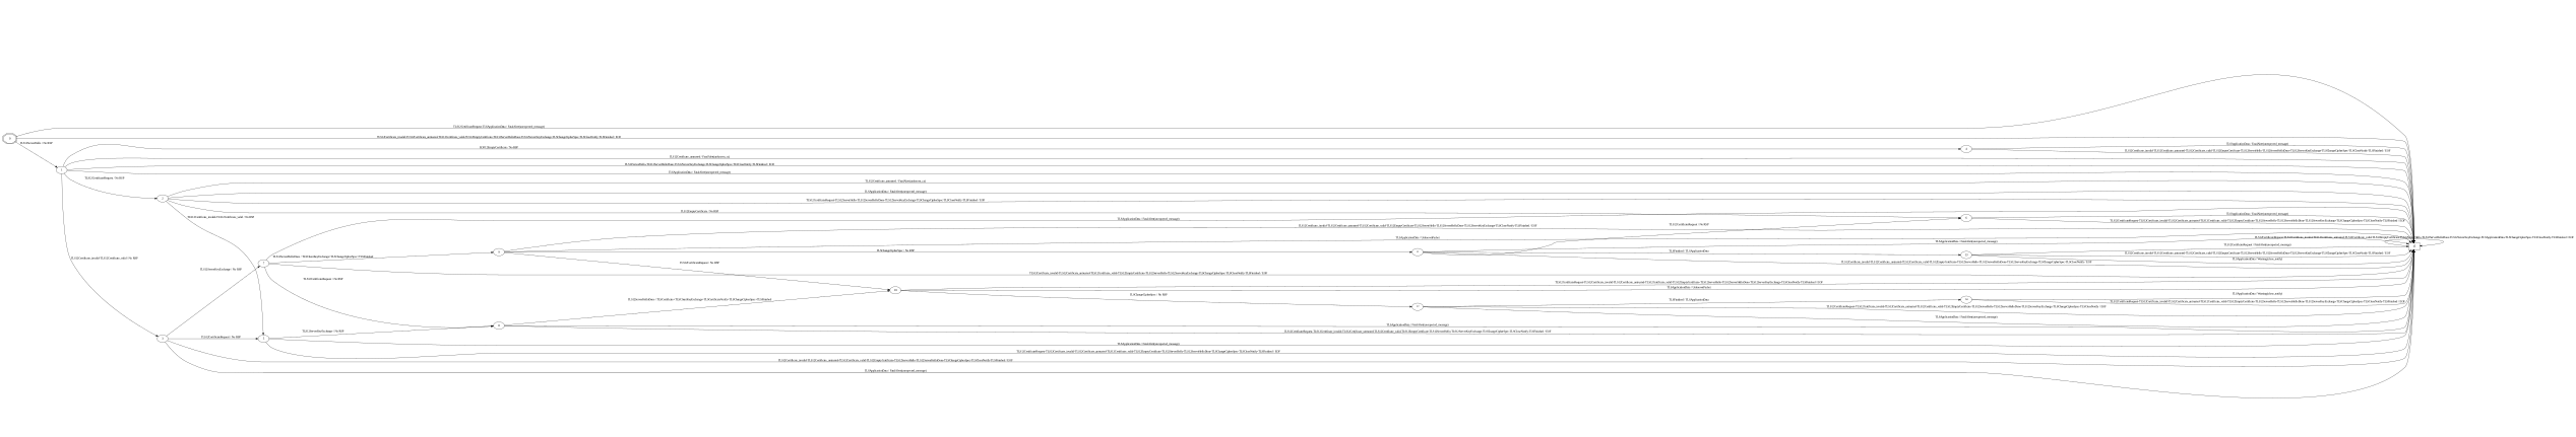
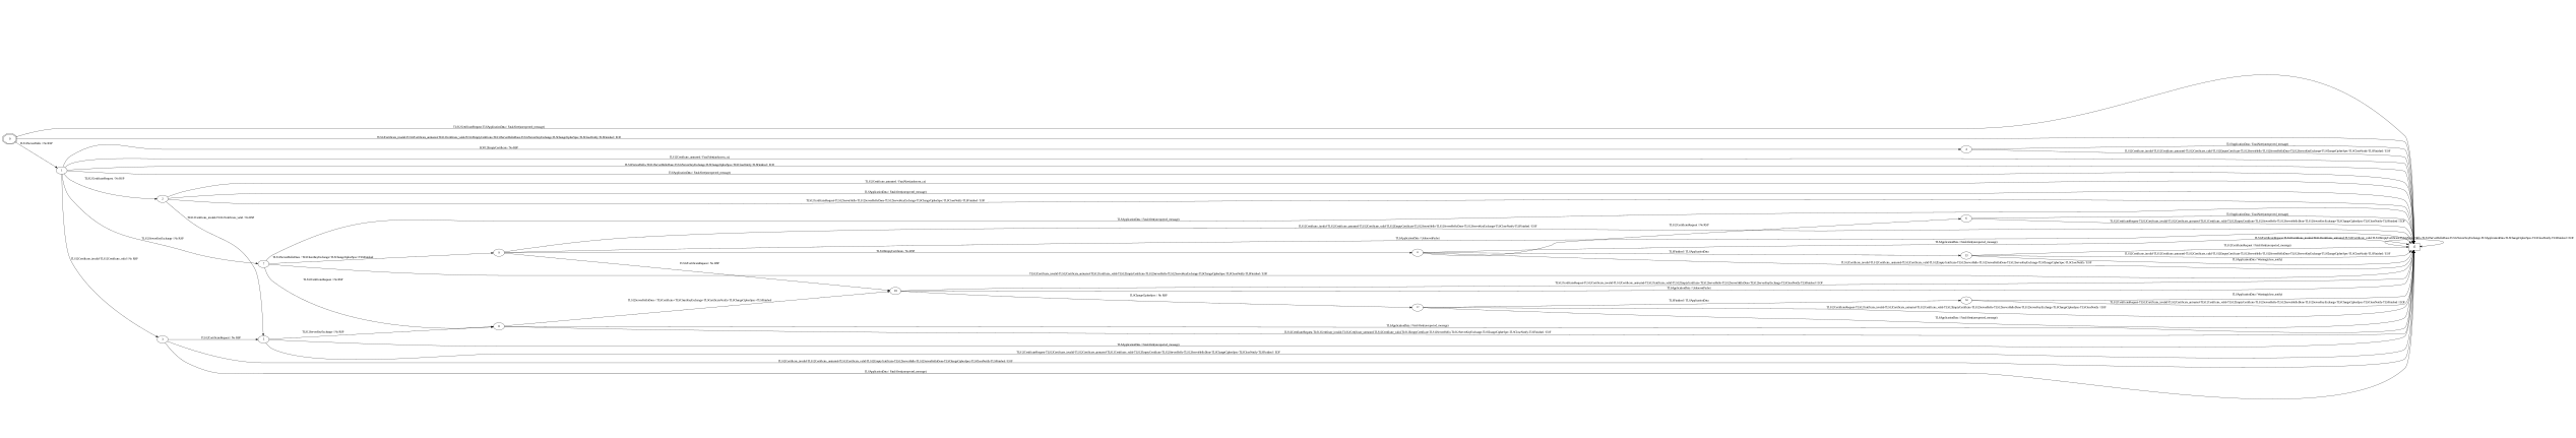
  digraph {
    fontname="Liberation Serif"
    rankdir=LR
    node [fontname="Liberation Serif" shape=ellipse]
    edge [fontname="Liberation Serif"]
    n1 [label=0 shape=doubleoctagon]
    n2 [label=1]
    n3 [label=15 shape=rectangle]
    n4 [label=2]
    n5 [label=3]
    n6 [label=4]
    n7 [label=5]
    n8 [label=6]
    n9 [label=7]
    n10 [label=8]
    n11 [label=9]
    n12 [label=10]
    n13 [label=11]
    n14 [label=12]
    n15 [label=13]
    n16 [label=14]
    n1 -> n2 [label="TLS12ServerHello / No RSP"]
    n1 -> n3 [label="TLS12CertificateRequest-TLSApplicationData / FatalAlert(unexpected_message)"]
    n1 -> n3 [label="TLS12Certificate_invalid-TLS12Certificate_untrusted-TLS12Certificate_valid-TLS12EmptyCertificate-TLS12ServerHelloDone-TLS12ServerKeyExchange-TLSChangeCipherSpec-TLSCloseNotify-TLSFinished / EOF"]
    n2 -> n3 [label="TLS12Certificate_untrusted / FatalAlert(unknown_ca)"]
    n2 -> n3 [label="TLS12ServerHello-TLS12ServerHelloDone-TLS12ServerKeyExchange-TLSChangeCipherSpec-TLSCloseNotify-TLSFinished / EOF"]
    n2 -> n3 [label="TLSApplicationData / FatalAlert(unexpected_message)"]
    n2 -> n4 [label="TLS12CertificateRequest / No RSP"]
    n2 -> n5 [label="TLS12Certificate_invalid-TLS12Certificate_valid / No RSP"]
    n2 -> n6 [label="EOF12EmptyCertificate / No RSP"]
    n3 -> n3 [label="TLS12CertificateRequest-TLS12Certificate_invalid-TLS12Certificate_untrusted-TLS12Certificate_valid-TLS12EmptyCertificate-TLS12ServerHello-TLS12ServerHelloDone-TLS12ServerKeyExchange-TLSApplicationData-TLSChangeCipherSpec-TLSCloseNotify-TLSFinished / EOF"]
    n4 -> n3 [label="TLS12CertificateRequest-TLS12ServerHello-TLS12ServerHelloDone-TLS12ServerKeyExchange-TLSChangeCipherSpec-TLSCloseNotify-TLSFinished / EOF"]
    n4 -> n3 [label="TLS12Certificate_untrusted / FatalAlert(unknown_ca)"]
    n4 -> n3 [label="TLSApplicationData / FatalAlert(unexpected_message)"]
    n4 -> n7 [label="TLS12Certificate_invalid-TLS12Certificate_valid / No RSP"]
-   n4 -> n8 [label="TLS12EmptyCertificate / No RSP"]
    n5 -> n3 [label="TLS12Certificate_invalid-TLS12Certificate_untrusted-TLS12Certificate_valid-TLS12EmptyCertificate-TLS12ServerHello-TLS12ServerHelloDone-TLSChangeCipherSpec-TLSCloseNotify-TLSFinished / EOF"]
    n5 -> n3 [label="TLSApplicationData / FatalAlert(unexpected_message)"]
    n5 -> n7 [label="TLS12CertificateRequest / No RSP"]
-   n5 -> n9 [label="TLS12ServerKeyExchange / No RSP"]
+   n2 -> n9 [label="TLS12ServerKeyExchange / No RSP"]
    n6 -> n3 [label="TLS12Certificate_invalid-TLS12Certificate_untrusted-TLS12Certificate_valid-TLS12EmptyCertificate-TLS12ServerHello-TLS12ServerHelloDone-TLS12ServerKeyExchange-TLSChangeCipherSpec-TLSCloseNotify-TLSFinished / EOF"]
    n6 -> n3 [label="TLSApplicationData / FatalAlert(unexpected_message)"]
    n7 -> n3 [label="TLS12CertificateRequest-TLS12Certificate_invalid-TLS12Certificate_untrusted-TLS12Certificate_valid-TLS12EmptyCertificate-TLS12ServerHello-TLS12ServerHelloDone-TLSChangeCipherSpec-TLSCloseNotify-TLSFinished / EOF"]
    n7 -> n3 [label="TLSApplicationData / FatalAlert(unexpected_message)"]
    n7 -> n10 [label="TLS12ServerKeyExchange / No RSP"]
    n8 -> n3 [label="TLS12CertificateRequest-TLS12Certificate_invalid-TLS12Certificate_untrusted-TLS12Certificate_valid-TLS12EmptyCertificate-TLS12ServerHello-TLS12ServerHelloDone-TLS12ServerKeyExchange-TLSChangeCipherSpec-TLSCloseNotify-TLSFinished / EOF"]
    n8 -> n3 [label="TLSApplicationData / FatalAlert(unexpected_message)"]
    n9 -> n3 [label="TLS12Certificate_invalid-TLS12Certificate_untrusted-TLS12Certificate_valid-TLS12EmptyCertificate-TLS12ServerHello-TLS12ServerKeyExchange-TLSChangeCipherSpec-TLSCloseNotify-TLSFinished / EOF"]
    n9 -> n3 [label="TLSApplicationData / FatalAlert(unexpected_message)"]
    n9 -> n10 [label="TLS12CertificateRequest / No RSP"]
    n9 -> n11 [label="TLS12ServerHelloDone / TLSClientKeyExchange+TLSChangeCipherSpec+TLSFinished"]
    n10 -> n3 [label="TLS12CertificateRequest-TLS12Certificate_invalid-TLS12Certificate_untrusted-TLS12Certificate_valid-TLS12EmptyCertificate-TLS12ServerHello-TLS12ServerKeyExchange-TLSChangeCipherSpec-TLSCloseNotify-TLSFinished / EOF"]
    n10 -> n3 [label="TLSApplicationData / FatalAlert(unexpected_message)"]
    n10 -> n12 [label="TLS12ServerHelloDone / TLSCertificate+TLSClientKeyExchange+TLSCertificateVerify+TLSChangeCipherSpec+TLSFinished"]
    n11 -> n3 [label="TLS12Certificate_invalid-TLS12Certificate_untrusted-TLS12Certificate_valid-TLS12EmptyCertificate-TLS12ServerHello-TLS12ServerHelloDone-TLS12ServerKeyExchange-TLSCloseNotify-TLSFinished / EOF"]
    n11 -> n3 [label="TLSApplicationData / UnknownPacket"]
    n11 -> n12 [label="TLS12CertificateRequest / No RSP"]
-   n11 -> n13 [label="TLSChangeCipherSpec / No RSP"]
+   n11 -> n13 [label="TLS12EmptyCertificate / No RSP"]
    n12 -> n3 [label="TLS12CertificateRequest-TLS12Certificate_invalid-TLS12Certificate_untrusted-TLS12Certificate_valid-TLS12EmptyCertificate-TLS12ServerHello-TLS12ServerHelloDone-TLS12ServerKeyExchange-TLSCloseNotify-TLSFinished / EOF"]
    n12 -> n3 [label="TLSApplicationData / UnknownPacket"]
    n12 -> n14 [label="TLSChangeCipherSpec / No RSP"]
    n13 -> n3 [label="TLS12Certificate_invalid-TLS12Certificate_untrusted-TLS12Certificate_valid-TLS12EmptyCertificate-TLS12ServerHello-TLS12ServerHelloDone-TLS12ServerKeyExchange-TLSChangeCipherSpec-TLSCloseNotify / EOF"]
    n13 -> n3 [label="TLSApplicationData / FatalAlert(unexpected_message)"]
    n13 -> n8 [label="TLS12CertificateRequest / No RSP"]
    n13 -> n15 [label="TLSFinished / TLSApplicationData"]
    n14 -> n3 [label="TLS12CertificateRequest-TLS12Certificate_invalid-TLS12Certificate_untrusted-TLS12Certificate_valid-TLS12EmptyCertificate-TLS12ServerHello-TLS12ServerHelloDone-TLS12ServerKeyExchange-TLSChangeCipherSpec-TLSCloseNotify / EOF"]
    n14 -> n3 [label="TLSApplicationData / FatalAlert(unexpected_message)"]
    n14 -> n16 [label="TLSFinished / TLSApplicationData"]
    n15 -> n3 [label="TLS12CertificateRequest / FatalAlert(unexpected_message)"]
    n15 -> n3 [label="TLS12Certificate_invalid-TLS12Certificate_untrusted-TLS12Certificate_valid-TLS12EmptyCertificate-TLS12ServerHello-TLS12ServerHelloDone-TLS12ServerKeyExchange-TLSChangeCipherSpec-TLSCloseNotify-TLSFinished / EOF"]
    n15 -> n3 [label="TLSApplicationData / Warning(close_notify)"]
    n16 -> n3 [label="TLS12CertificateRequest-TLS12Certificate_invalid-TLS12Certificate_untrusted-TLS12Certificate_valid-TLS12EmptyCertificate-TLS12ServerHello-TLS12ServerHelloDone-TLS12ServerKeyExchange-TLSChangeCipherSpec-TLSCloseNotify-TLSFinished / EOF"]
    n16 -> n3 [label="TLSApplicationData / Warning(close_notify)"]
  }
